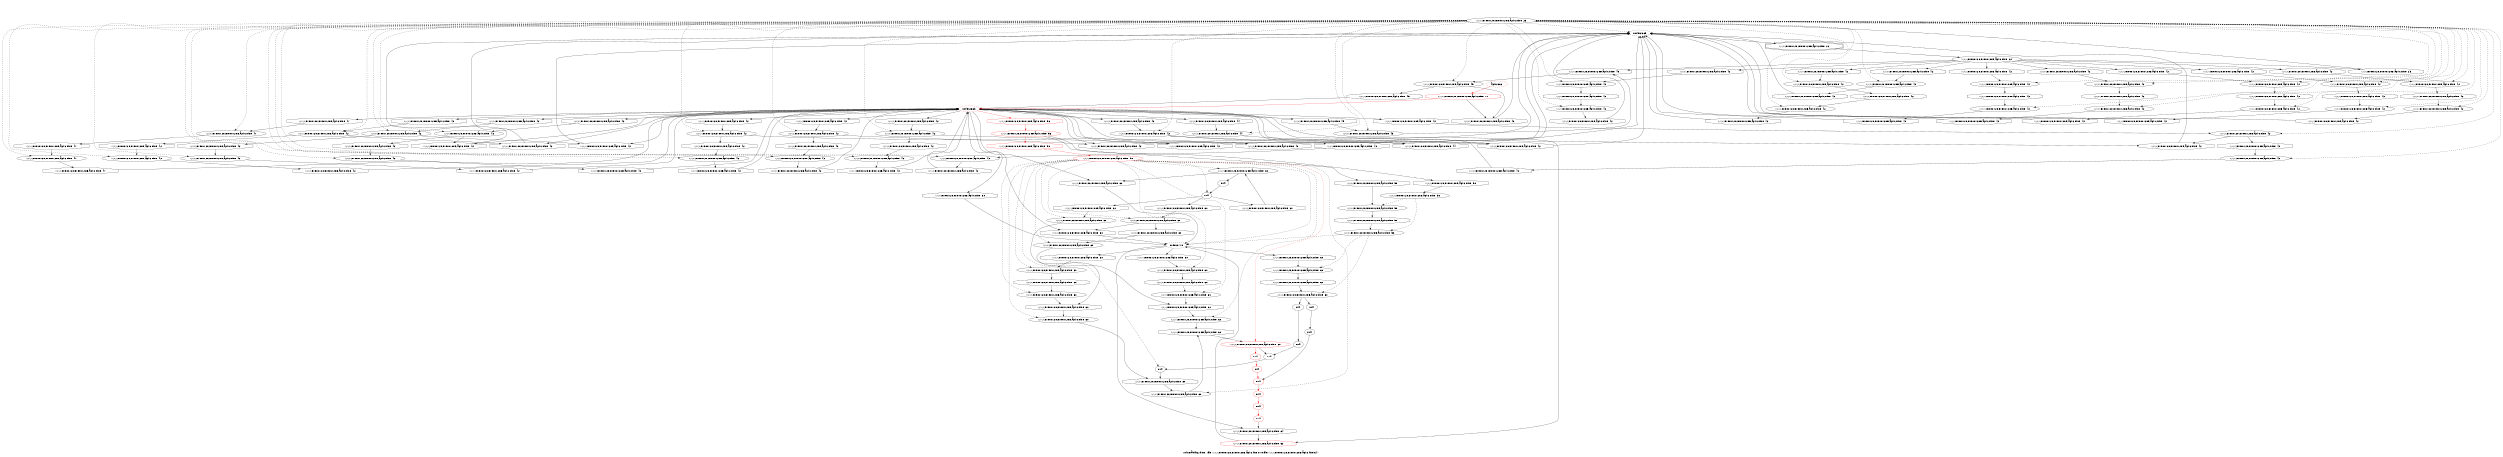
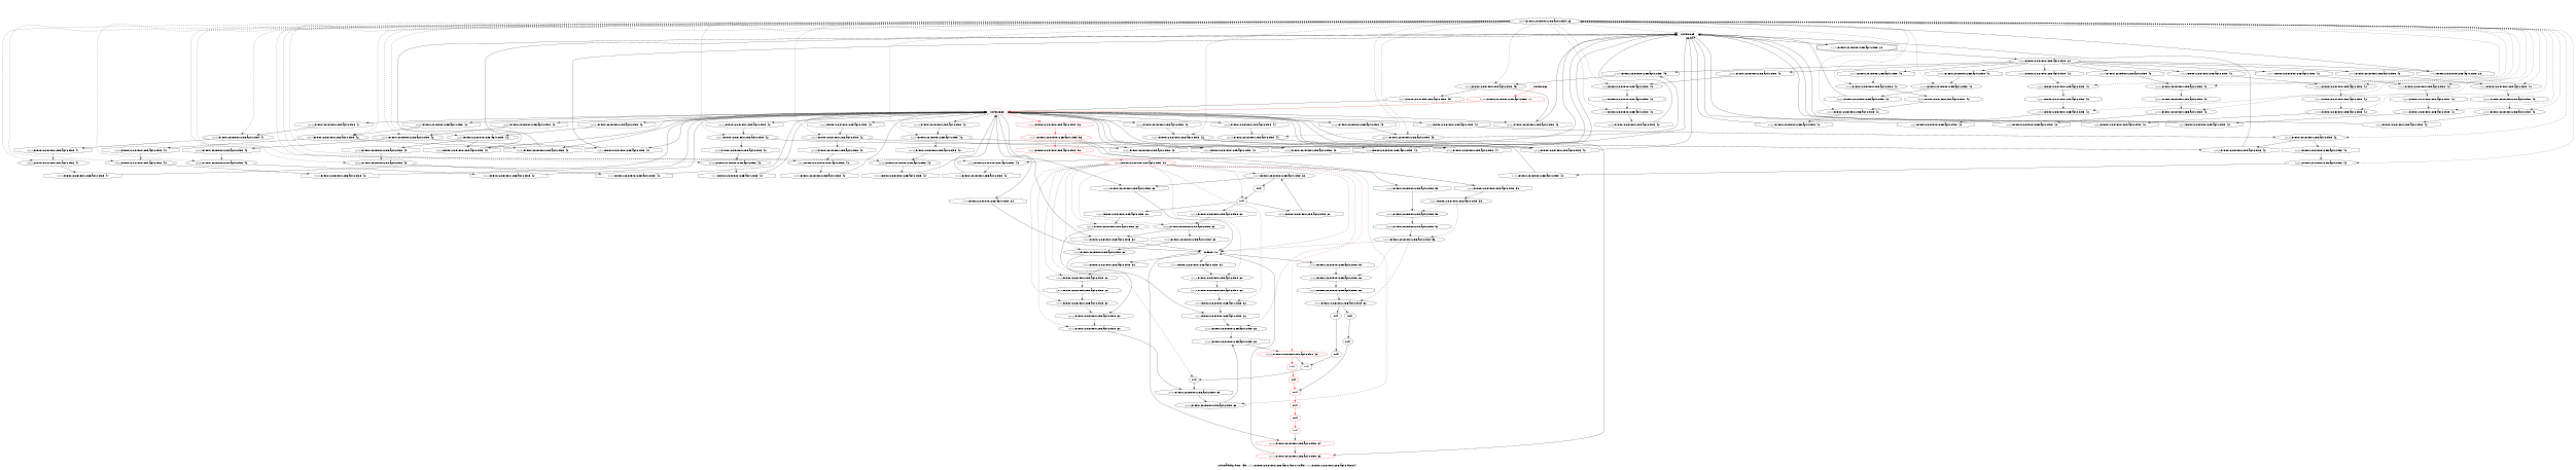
  digraph {
    label="Vulnerability from  'file ../../../Preon128/Preon128B/api.c line 8 to file ../../../Preon128/Preon128B/api.c line 64 ' "
    node [shape=octagon style=solid]
    n1 [label="../../../Preon128/Preon128B/api.c Line  23" shape=ellipse]
    node_2665 [shape=ellipse style=dashed]
    n3 [label="../../../Preon128/Preon128B/api.c Line  42" shape=ellipse]
    n4 [label="../../../Preon128/Preon128B/api.c Line  42" shape=ellipse]
    n5 [label="../../../Preon128/Preon128B/api.c Line  42" shape=ellipse]
    n6 [label="../../../Preon128/Preon128B/api.c Line  42" shape=ellipse]
    n7 [label="../../../Preon128/Preon128B/api.c Line  42" shape=ellipse]
    n8 [label="../../../Preon128/Preon128B/api.c Line  42" shape=ellipse]
    n9 [label="../../../Preon128/Preon128B/api.c Line  42" shape=ellipse]
    n10 [label="../../../Preon128/Preon128B/api.c Line  42" shape=ellipse]
    n11 [label="../../../Preon128/Preon128B/api.c Line  42" shape=ellipse]
    n12 [label="../../../Preon128/Preon128B/api.c Line  42" shape=ellipse]
    n13 [label="../../../Preon128/Preon128B/api.c Line  47" shape=ellipse]
    n14 [label="../../../Preon128/Preon128B/api.c Line  42" shape=ellipse]
    n15 [label="../../../Preon128/Preon128B/api.c Line  42" shape=ellipse]
    n16 [label="../../../Preon128/Preon128B/api.c Line  42" shape=ellipse]
    n17 [label="../../../Preon128/Preon128B/api.c Line  42" shape=ellipse]
    n18 [label="../../../Preon128/Preon128B/api.c Line  42" shape=ellipse]
    n19 [label="../../../Preon128/Preon128B/api.c Line  47" shape=ellipse]
    n20 [label="../../../Preon128/Preon128B/api.c Line  42" shape=ellipse]
    n21 [label="../../../Preon128/Preon128B/api.c Line  42" shape=ellipse]
    n22 [label="../../../Preon128/Preon128B/api.c Line  42" shape=ellipse]
    n23 [label="../../../Preon128/Preon128B/api.c Line  42" shape=ellipse]
    n24 [label="../../../Preon128/Preon128B/api.c Line  42" shape=ellipse]
    n25 [label="../../../Preon128/Preon128B/api.c Line  42" shape=ellipse]
    n26 [label="../../../Preon128/Preon128B/api.c Line  45" shape=ellipse]
    n27 [label="../../../Preon128/Preon128B/api.c Line  42" shape=ellipse]
    n28 [label="../../../Preon128/Preon128B/api.c Line  42" shape=ellipse]
    n29 [label="../../../Preon128/Preon128B/api.c Line  42" shape=ellipse]
    n30 [label="../../../Preon128/Preon128B/api.c Line  42" shape=ellipse]
    n31 [label="../../../Preon128/Preon128B/api.c Line  42" shape=ellipse]
    n32 [label="../../../Preon128/Preon128B/api.c Line  42" shape=ellipse]
    n33 [label="../../../Preon128/Preon128B/api.c Line  42" shape=ellipse]
    n34 [label="../../../Preon128/Preon128B/api.c Line  42" shape=ellipse]
    n35 [label="../../../Preon128/Preon128B/api.c Line  42" shape=ellipse]
    n36 [label="../../../Preon128/Preon128B/api.c Line  42" shape=ellipse]
    n37 [label="../../../Preon128/Preon128B/api.c Line  44" shape=ellipse]
    n38 [label="../../../Preon128/Preon128B/api.c Line  45" shape=ellipse]
    n39 [label="../../../Preon128/Preon128B/api.c Line  22" shape=doubleoctagon]
    n40 [label="../../../Preon128/Preon128B/api.c Line  42"]
    n41 [label="../../../Preon128/Preon128B/api.c Line  42"]
    n42 [label="../../../Preon128/Preon128B/api.c Line  42"]
    n43 [label="../../../Preon128/Preon128B/api.c Line  42"]
    n44 [label="../../../Preon128/Preon128B/api.c Line  42"]
    n45 [label="../../../Preon128/Preon128B/api.c Line  42"]
    n46 [label="../../../Preon128/Preon128B/api.c Line  42"]
    n47 [label="../../../Preon128/Preon128B/api.c Line  42"]
    n48 [label="../../../Preon128/Preon128B/api.c Line  42"]
    n49 [label="../../../Preon128/Preon128B/api.c Line  42"]
    n50 [label="../../../Preon128/Preon128B/api.c Line  42"]
    n51 [label="../../../Preon128/Preon128B/api.c Line  42"]
    n52 [label="../../../Preon128/Preon128B/api.c Line  42"]
    n53 [label="../../../Preon128/Preon128B/api.c Line  47"]
    n54 [label="../../../Preon128/Preon128B/api.c Line  42"]
    n55 [label="../../../Preon128/Preon128B/api.c Line  42"]
    n56 [label="../../../Preon128/Preon128B/api.c Line  42"]
    n57 [label="../../../Preon128/Preon128B/api.c Line  42"]
    n58 [label="../../../Preon128/Preon128B/api.c Line  42"]
    n59 [label="../../../Preon128/Preon128B/api.c Line  42"]
    n60 [label="../../../Preon128/Preon128B/api.c Line  47"]
    n61 [label="../../../Preon128/Preon128B/api.c Line  42"]
    n62 [label="../../../Preon128/Preon128B/api.c Line  42"]
    n63 [label="../../../Preon128/Preon128B/api.c Line  42"]
    n64 [label="../../../Preon128/Preon128B/api.c Line  42"]
    n65 [label="../../../Preon128/Preon128B/api.c Line  42"]
    n66 [label="../../../Preon128/Preon128B/api.c Line  42"]
    n67 [label="../../../Preon128/Preon128B/api.c Line  42"]
    n68 [label="../../../Preon128/Preon128B/api.c Line  42"]
    n69 [label="../../../Preon128/Preon128B/api.c Line  45"]
    n70 [label="../../../Preon128/Preon128B/api.c Line  42"]
    n71 [label="../../../Preon128/Preon128B/api.c Line  42"]
    n72 [label="../../../Preon128/Preon128B/api.c Line  42"]
    n73 [label="../../../Preon128/Preon128B/api.c Line  42"]
    n74 [label="../../../Preon128/Preon128B/api.c Line  42"]
    n75 [label="../../../Preon128/Preon128B/api.c Line  42"]
    n76 [label="../../../Preon128/Preon128B/api.c Line  42"]
    n77 [label="../../../Preon128/Preon128B/api.c Line  42"]
    n78 [label="../../../Preon128/Preon128B/api.c Line  42"]
    n79 [label="../../../Preon128/Preon128B/api.c Line  42"]
    n80 [label="../../../Preon128/Preon128B/api.c Line  42"]
    n81 [label="../../../Preon128/Preon128B/api.c Line  42"]
    n82 [label="../../../Preon128/Preon128B/api.c Line  44"]
    n83 [label="../../../Preon128/Preon128B/api.c Line  46"]
    n84 [label="../../../Preon128/Preon128B/api.c Line  45"]
    n85 [label="../../../Preon128/Preon128B/api.c Line  22" shape=ellipse]
    node_2663 [color=red shape=ellipse style=dashed]
    n87 [label="../../../Preon128/Preon128B/api.c Line  42"]
    n88 [label="../../../Preon128/Preon128B/api.c Line  42"]
    n89 [label="../../../Preon128/Preon128B/api.c Line  42"]
    n90 [label="../../../Preon128/Preon128B/api.c Line  42"]
    n91 [label="../../../Preon128/Preon128B/api.c Line  42"]
    n92 [label="../../../Preon128/Preon128B/api.c Line  23"]
    n93 [label="../../../Preon128/Preon128B/api.c Line  42"]
    n94 [label="../../../Preon128/Preon128B/api.c Line  42"]
    n95 [label="../../../Preon128/Preon128B/api.c Line  42"]
    n96 [color=red label="../../../Preon128/Preon128B/api.c Line  11"]
    n97 [label="../../../Preon128/Preon128B/api.c Line  42"]
    n98 [label="../../../Preon128/Preon128B/api.c Line  42"]
    n99 [label="../../../Preon128/Preon128B/api.c Line  60"]
    n100 [label="../../../Preon128/Preon128B/api.c Line  42"]
    n101 [color=red label="../../../Preon128/Preon128B/api.c Line  56"]
    n102 [label="../../../Preon128/Preon128B/api.c Line  42"]
    n103 [label="../../../Preon128/Preon128B/api.c Line  44"]
    n104 [label="../../../Preon128/Preon128B/api.c Line  47"]
    n105 [label="../../../Preon128/Preon128B/api.c Line  60"]
    n106 [label="../../../Preon128/Preon128B/api.c Line  42"]
    n107 [label="../../../Preon128/Preon128B/api.c Line  60"]
    n108 [color=red label="../../../Preon128/Preon128B/api.c Line  62"]
    n109 [label="../../../Preon128/Preon128B/api.c Line  45"]
    n110 [label="../../../Preon128/Preon128B/api.c Line  42"]
    n111 [label="../../../Preon128/Preon128B/api.c Line  42"]
    n112 [label="../../../Preon128/Preon128B/api.c Line  42"]
    node_2778 [shape=ellipse style=dashed]
    n114 [color=red label="../../../Preon128/Preon128B/api.c Line  56" shape=ellipse]
-   n115 [label="../../../Preon128/Preon128B/api.c Line  64"]
+   n115 [label="../../../Preon128/Preon128B/api.c Line  64" color=red]
    n116 [label="../../../Preon128/Preon128B/api.c Line  60"]
    n117 [label="../../../Preon128/Preon128B/api.c Line  60"]
    n118 [label="../../../Preon128/Preon128B/api.c Line  60"]
    n119 [label="../../../Preon128/Preon128B/api.c Line  58"]
    n120 [label="../../../Preon128/Preon128B/api.c Line  58"]
    n121 [color=red label="../../../Preon128/Preon128B/api.c Line  58"]
-   node_2662 [color=red shape=ellipse style=dashed label=api_2662]
+   node_2662 [color=red shape=ellipse style=dashed]
    n123 [color=red label=null]
    n124 [color=red label=null shape=ellipse]
    n125 [color=red label=null]
    n126 [color=red label=null shape=ellipse]
    n127 [label="../../../Preon128/Preon128B/api.c Line  58" shape=ellipse]
    n128 [label="../../../Preon128/Preon128B/api.c Line  58" shape=ellipse]
    n129 [label="../../../Preon128/Preon128B/api.c Line  58" shape=ellipse]
    n130 [label="../../../Preon128/Preon128B/api.c Line  60" shape=ellipse]
    n131 [label="../../../Preon128/Preon128B/api.c Line  60" shape=ellipse]
    n132 [label="../../../Preon128/Preon128B/api.c Line  58"]
    n133 [label=null]
    n134 [label=null]
    n135 [label="../../../Preon128/Preon128B/api.c Line  60"]
    n136 [label=null shape=ellipse]
    n137 [label="../../../Preon128/Preon128B/api.c Line  60" shape=ellipse]
    n138 [label="../../../Preon128/Preon128B/api.c Line  60" shape=ellipse]
    n139 [label=null shape=ellipse]
    n140 [color=red label=null shape=ellipse]
    n141 [color=red label=null]
    n142 [label="../../../Preon128/Preon128B/api.c Line  60"]
    n143 [label="../../../Preon128/Preon128B/api.c Line  60" shape=ellipse]
    n144 [label="../../../Preon128/Preon128B/api.c Line  60"]
    n145 [label="../../../Preon128/Preon128B/api.c Line  60" shape=ellipse]
    n146 [label="../../../Preon128/Preon128B/api.c Line  60" shape=ellipse]
    n147 [label="../../../Preon128/Preon128B/api.c Line  60"]
    n148 [color=red label="../../../Preon128/Preon128B/api.c Line  60" shape=ellipse]
    n149 [label=null]
    n150 [label="../../../Preon128/Preon128B/api.c Line  60"]
    n151 [label=null shape=ellipse]
    n152 [label="../../../Preon128/Preon128B/api.c Line  60" shape=ellipse]
    n153 [label=null]
    n154 [label=null shape=ellipse]
    n155 [label="../../../Preon128/Preon128B/api.c Line  60"]
    n156 [label="../../../Preon128/Preon128B/api.c Line  60"]
    n157 [label="../../../Preon128/Preon128B/api.c Line  60"]
    n158 [label="../../../Preon128/Preon128B/api.c Line  60" shape=ellipse]
    n159 [label="../../../Preon128/Preon128B/api.c Line  60"]
    n160 [color=red label="../../../Preon128/Preon128B/api.c Line  58" shape=ellipse]
    n161 [label="../../../Preon128/Preon128B/api.c Line  60" shape=ellipse]
    n162 [label="../../../Preon128/Preon128B/api.c Line  60" shape=ellipse]
    n163 [label="../../../Preon128/Preon128B/api.c Line  60" shape=ellipse]
    n164 [label="../../../Preon128/Preon128B/api.c Line  60" shape=ellipse]
    n165 [label="../../../Preon128/Preon128B/api.c Line  60"]
    n166 [label="../../../Preon128/Preon128B/api.c Line  60"]
    n1 -> node_2665 [style=dashed]
    n1 -> n3 [style=dashed]
    n1 -> n4 [style=dashed]
    n1 -> n5 [style=dashed]
    n1 -> n6 [style=dashed]
    n1 -> n7 [style=dashed]
    n1 -> n8 [style=dashed]
    n1 -> n9 [style=dashed]
    n1 -> n10 [style=dashed]
    n1 -> n11 [style=dashed]
    n1 -> n12 [style=dashed]
    n1 -> n13 [style=dashed]
    n1 -> n14 [style=dashed]
    n1 -> n15 [style=dashed]
    n1 -> n16 [style=dashed]
    n1 -> n17 [style=dashed]
    n1 -> n18 [style=dashed]
    n1 -> n19 [style=dashed]
    n1 -> n20 [style=dashed]
    n1 -> n21 [style=dashed]
    n1 -> n22 [style=dashed]
    n1 -> n23 [style=dashed]
    n1 -> n24 [style=dashed]
    n1 -> n25 [style=dashed]
    n1 -> n26 [style=dashed]
    n1 -> n27 [style=dashed]
    n1 -> n28 [style=dashed]
    n1 -> n29 [style=dashed]
    n1 -> n30 [style=dashed]
    n1 -> n31 [style=dashed]
    n1 -> n32 [style=dashed]
    n1 -> n33 [style=dashed]
    n1 -> n34 [style=dashed]
    n1 -> n35 [style=dashed]
    n1 -> n36 [style=dashed]
    n1 -> n37 [style=dashed]
    n1 -> n38 [style=dashed]
    node_2665 -> n39
    n3 -> n40
    n4 -> n41
    n4 -> n42
    n5 -> n43
    n6 -> n44
    n7 -> n45
    n8 -> n46
    n9 -> n47
    n10 -> n48
    n11 -> n49
    n11 -> n50
    n12 -> n51
    n12 -> n52
    n13 -> n53
    n14 -> n54
    n15 -> n55
    n16 -> n56
    n16 -> n57
    n17 -> n58
    n18 -> n59
    n19 -> n60
    n20 -> n61
    n20 -> n62
    n21 -> n63
    n22 -> n64
    n22 -> n65
    n23 -> n66
    n24 -> n67
    n25 -> n68
    n26 -> n69
    n27 -> n70
    n28 -> n71
    n29 -> n72
    n30 -> n73
    n30 -> n74
    n31 -> n75
    n31 -> n76
    n32 -> n77
    n33 -> n78
    n34 -> n79
    n35 -> n80
    n36 -> n81
    n37 -> n82
    n38 -> n83
    n38 -> n84
    n39 -> n85
    n40 -> node_2665
    n41 -> node_2665
    n42 -> n6
    n43 -> n17
    n44 -> node_2663
    n45 -> node_2665
    n46 -> n7
    n47 -> n10
    n48 -> node_2665
    n49 -> node_2665
    n50 -> n33
    n51 -> node_2665
    n52 -> n15
    n53 -> node_2663
    n54 -> n3
    n55 -> node_2663
    n56 -> node_2665
    n57 -> n21
    n58 -> node_2665
    n59 -> n23
    n60 -> n13
    n61 -> node_2665
    n62 -> n24
    n63 -> node_2663
    n64 -> node_2665
    n65 -> n25
    n66 -> node_2665
    n67 -> node_2663
    n68 -> node_2663
    n69 -> n38
    n70 -> n28
    n71 -> node_2665
    n72 -> node_2663
    n73 -> node_2665
    n74 -> n32
    n75 -> node_2665
    n76 -> n29
    n77 -> node_2663
    n78 -> node_2663
    n79 -> n36
    n80 -> node_2665
    n81 -> node_2665
    n82 -> node_2665
    n83 -> node_2665
    n84 -> node_2663
    n85 -> n69
    n85 -> n87
    n85 -> n88
    n85 -> n89
    n85 -> n90
    n85 -> n91
    n85 -> n92
    n85 -> n93
    n85 -> n94
    n85 -> n95
    node_2663 -> n41
    node_2663 -> n49
    node_2663 -> n51
    node_2663 -> n56
    node_2663 -> n61
    node_2663 -> n64
    node_2663 -> n73
    node_2663 -> n75
    node_2663 -> n82
-   n96 -> n83
+   node_2663 -> n83
    node_2663 -> n97
    node_2663 -> n98
    node_2663 -> n99
    node_2663 -> n100
    node_2663 -> n101 [color=red]
    node_2663 -> n102
    node_2663 -> n103
    node_2663 -> n104
    node_2663 -> n105
    node_2663 -> n106
    node_2663 -> n107
    node_2663 -> n108
    node_2663 -> n109
    node_2663 -> n110
    node_2663 -> n111
    node_2663 -> n112
    n87 -> n34
    n88 -> n5
    n89 -> n9
    n90 -> n18
    n91 -> n14
    n92 -> n1
    n93 -> n27
    n94 -> n8
    n95 -> n35
    n96 -> node_2663 [color=red]
    n97 -> n4
    n98 -> n12
    n99 -> node_2778
    n100 -> n11
    n101 -> n114 [color=red]
    n102 -> n16
    n103 -> n37
    n104 -> n19
    n105 -> node_2778
    n106 -> n22
    n107 -> node_2778
    n108 -> node_2778
    n109 -> n26
    n110 -> n31
    n111 -> n30
    n112 -> n20
    node_2778 -> n115
    node_2778 -> n116
    node_2778 -> n117
    node_2778 -> n118
    n114 -> n119
    n114 -> n120
    n114 -> n121 [color=red]
    n115 -> n108
    n116 -> n137
    n117 -> n138
    n118 -> n131
    n119 -> n127
    n120 -> n129
    n121 -> n160 [color=red]
    node_2662 -> n96 [color=red]
    n123 -> n124 [color=red]
    n124 -> n125 [color=red]
    n125 -> n126 [color=red]
    n126 -> n115
    n127 -> n128 [style=dashed]
    n127 -> n129 [style=dashed]
    n128 -> node_2778 [style=dashed]
    n128 -> n130 [style=dashed]
    n128 -> n131 [style=dashed]
    n129 -> n132
    n130 -> n133
    n130 -> n134
    n131 -> n135
    n132 -> n128
    n133 -> n136
    n134 -> n139
    n135 -> n130
    n136 -> n123
    n137 -> n157
    n138 -> n166
    n139 -> n149
    n140 -> n123 [color=red]
    n141 -> n140 [color=red]
    n142 -> n143
    n143 -> n107
    n143 -> n144
    n144 -> n145
    n145 -> n159
    n146 -> n147
    n147 -> n148
    n148 -> n141 [color=red]
    n148 -> n149
    n149 -> n151
    n150 -> n146
    n151 -> n150
    n152 -> n99
    n152 -> n153
    n153 -> n154
    n154 -> n142
    n154 -> n155
    n154 -> n156
    n155 -> n164
    n156 -> n152
    n157 -> n158
    n158 -> n159
    n159 -> n161
    n160 -> node_2778 [style=dashed]
    n160 -> n137 [style=dashed]
    n160 -> n138 [style=dashed]
    n160 -> n143 [style=dashed]
    n160 -> n145 [style=dashed]
    n160 -> n146 [style=dashed]
    n160 -> n148 [color=red style=dashed]
    n160 -> n151 [style=dashed]
    n160 -> n152 [style=dashed]
    n160 -> n154 [style=dashed]
    n160 -> n158 [style=dashed]
    n160 -> n161 [style=dashed]
    n160 -> n162 [style=dashed]
    n160 -> n163 [style=dashed]
    n160 -> n164 [style=dashed]
    n161 -> n147
    n162 -> n150
    n163 -> n165
    n164 -> n165
    n165 -> n162
    n166 -> n163
  }
